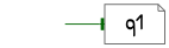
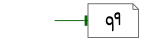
  digraph {
    rankdir=LR
    fontname="Patrick Hand"
    node [fontsize=20 fontname="Patrick Hand"]
    "" [shape=plaintext color=purple]
-   n2 [label=q1 shape=note color=gray40]
+   n2 [label=q9 shape=note color=gray40]
    "" -> n2 [fontsize="20pt" color=darkgreen arrowhead=tee fontname="Patrick Hand"]
  }
